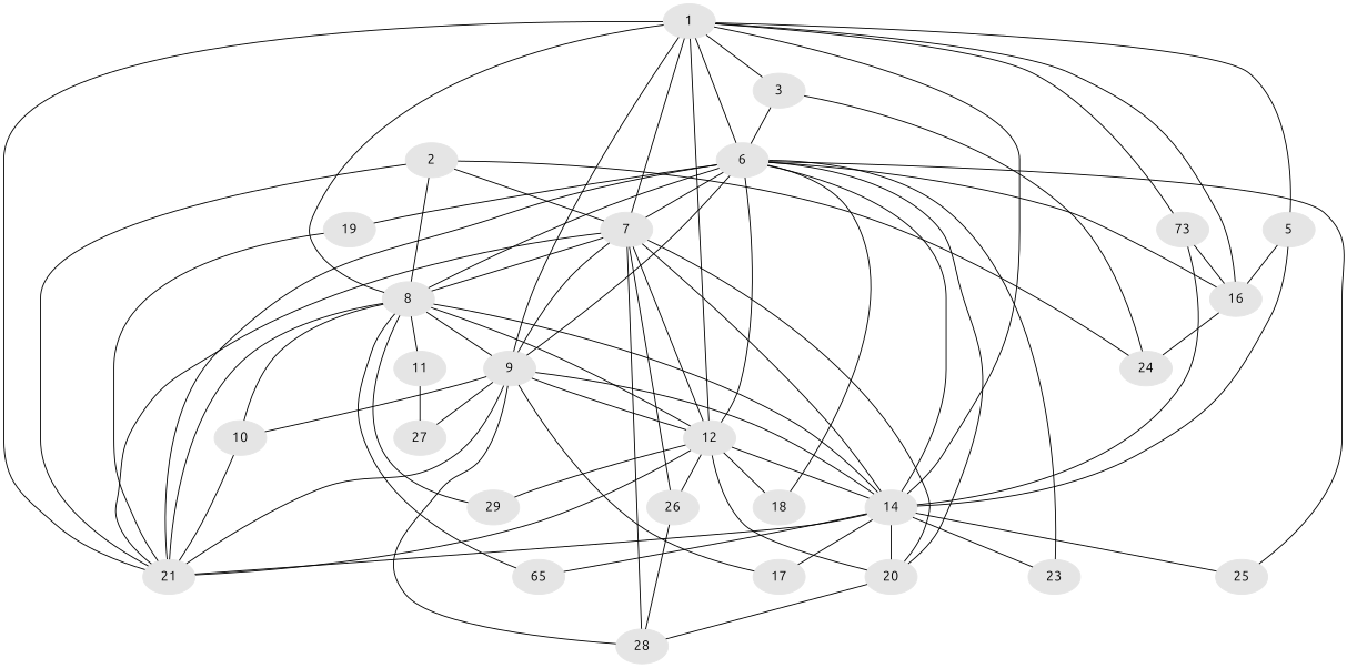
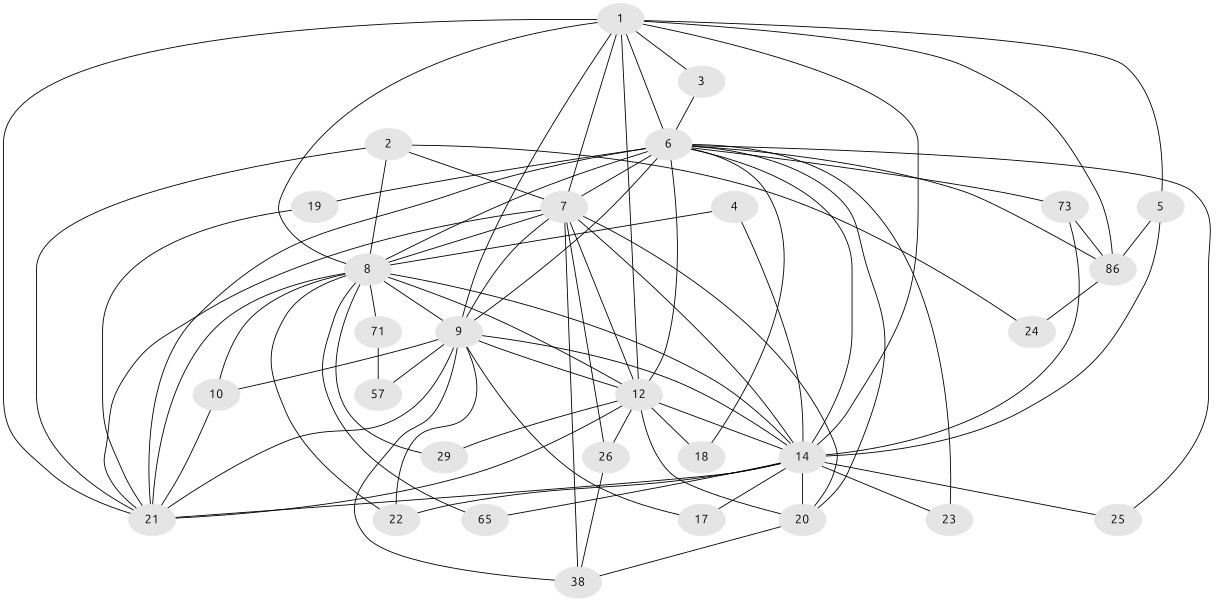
  graph {
    fontname=Ubuntu
    node [color=gray90 fontname=Ubuntu style=filled]
    edge [fontname=Ubuntu weight=1.0]
    1
    3
    5
    6
    7
    8
    9
    12
    n9 [label=73]
    14
-   16
+   16 [label=86]
    21
    24
    18
    19
    20
    23
    25
    26
-   28
+   28 [label=38]
    10
-   11
+   11 [label=71]
    n23 [label=65]
+   22
    29
    17
-   27
+   27 [label=57]
    2
+   4
    1 -- 3
    1 -- 5
    1 -- 6 [weight=3.0]
    1 -- 7 [weight=2.0]
    1 -- 8 [weight=4.0]
    1 -- 9 [weight=2.0]
    1 -- 12 [weight=3.0]
-   1 -- n9
+   6 -- n9
    1 -- 14 [weight=2.0]
    1 -- 16
    1 -- 21 [weight=2.0]
    3 -- 6
-   3 -- 24
    5 -- 14
    5 -- 16
    6 -- 7 [weight=2.0]
    6 -- 8 [weight=2.0]
    6 -- 9 [weight=2.0]
    6 -- 12
    6 -- 14 [weight=3.0]
    6 -- 16
    6 -- 21 [weight=2.0]
    6 -- 18
    6 -- 19 [weight=3.0]
    6 -- 20
    6 -- 23
    6 -- 25
    7 -- 8 [weight=2.0]
    7 -- 9
    7 -- 12
    7 -- 14
    7 -- 21
    7 -- 20
    7 -- 26
    7 -- 28
    8 -- 9 [weight=2.0]
    8 -- 12 [weight=2.0]
    8 -- 14 [weight=2.0]
    8 -- 21 [weight=3.0]
    8 -- 10
    8 -- 11 [weight=2.0]
    8 -- n23
+   8 -- 22
    8 -- 29 [weight=2.0]
    9 -- 12
    9 -- 14
    9 -- 21
    9 -- 28
    9 -- 10
+   9 -- 22
    9 -- 17
    9 -- 27
    12 -- 14 [weight=2.0]
    12 -- 21
    12 -- 18
    12 -- 20
    12 -- 26
    12 -- 29
    n9 -- 14
    n9 -- 16
    14 -- 21
    14 -- 20
    14 -- 23
    14 -- 25
    14 -- n23
+   14 -- 22
    14 -- 17
    16 -- 24
    19 -- 21
    20 -- 28
    26 -- 28
    10 -- 21
    11 -- 27
    2 -- 7
    2 -- 8
    2 -- 21
    2 -- 24
+   4 -- 8
+   4 -- 14
  }
